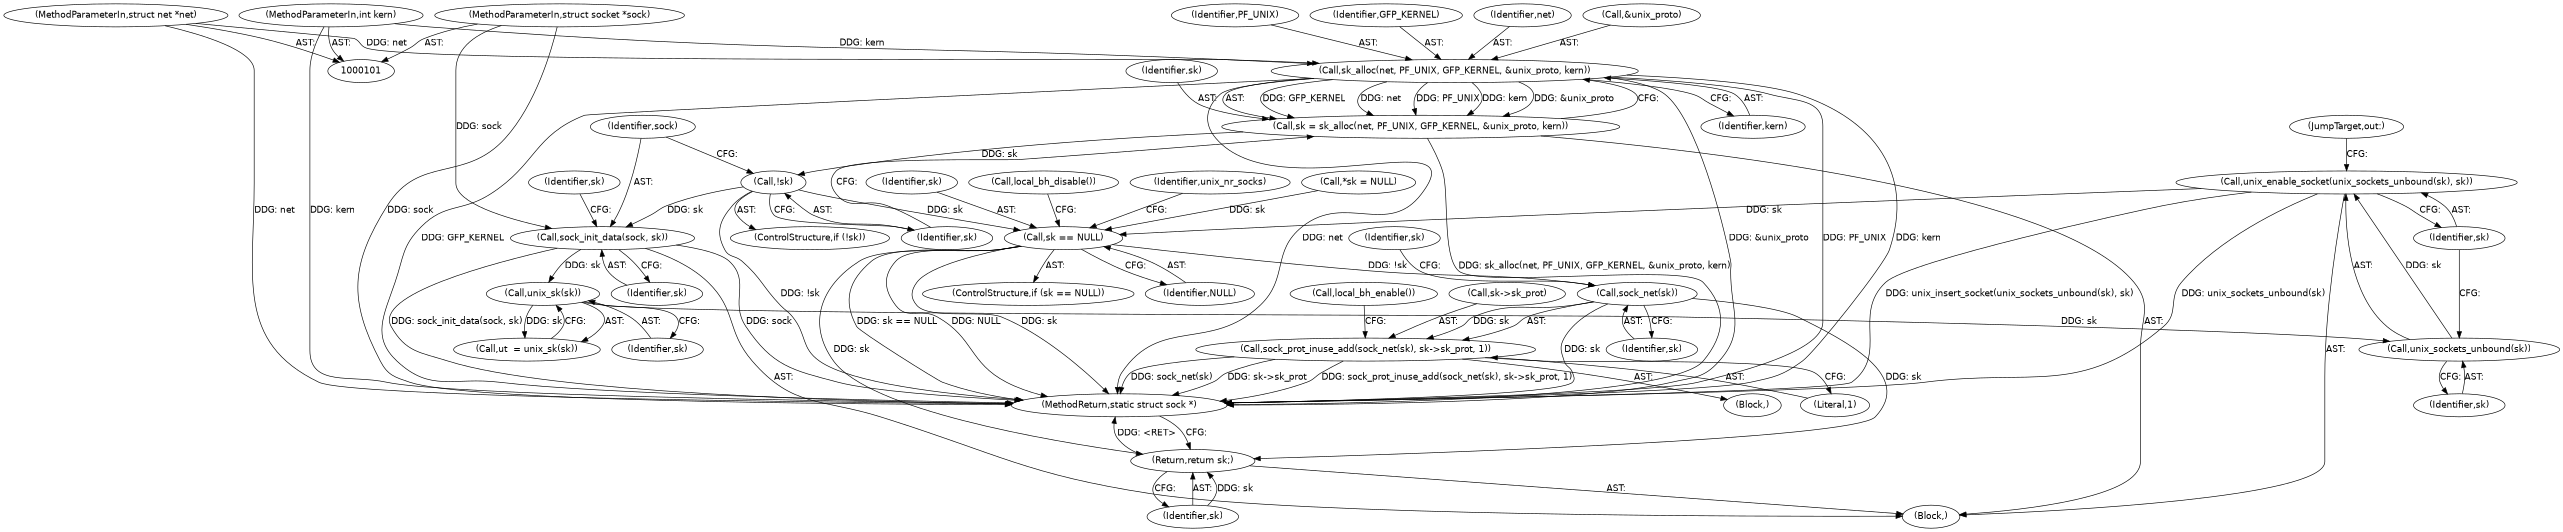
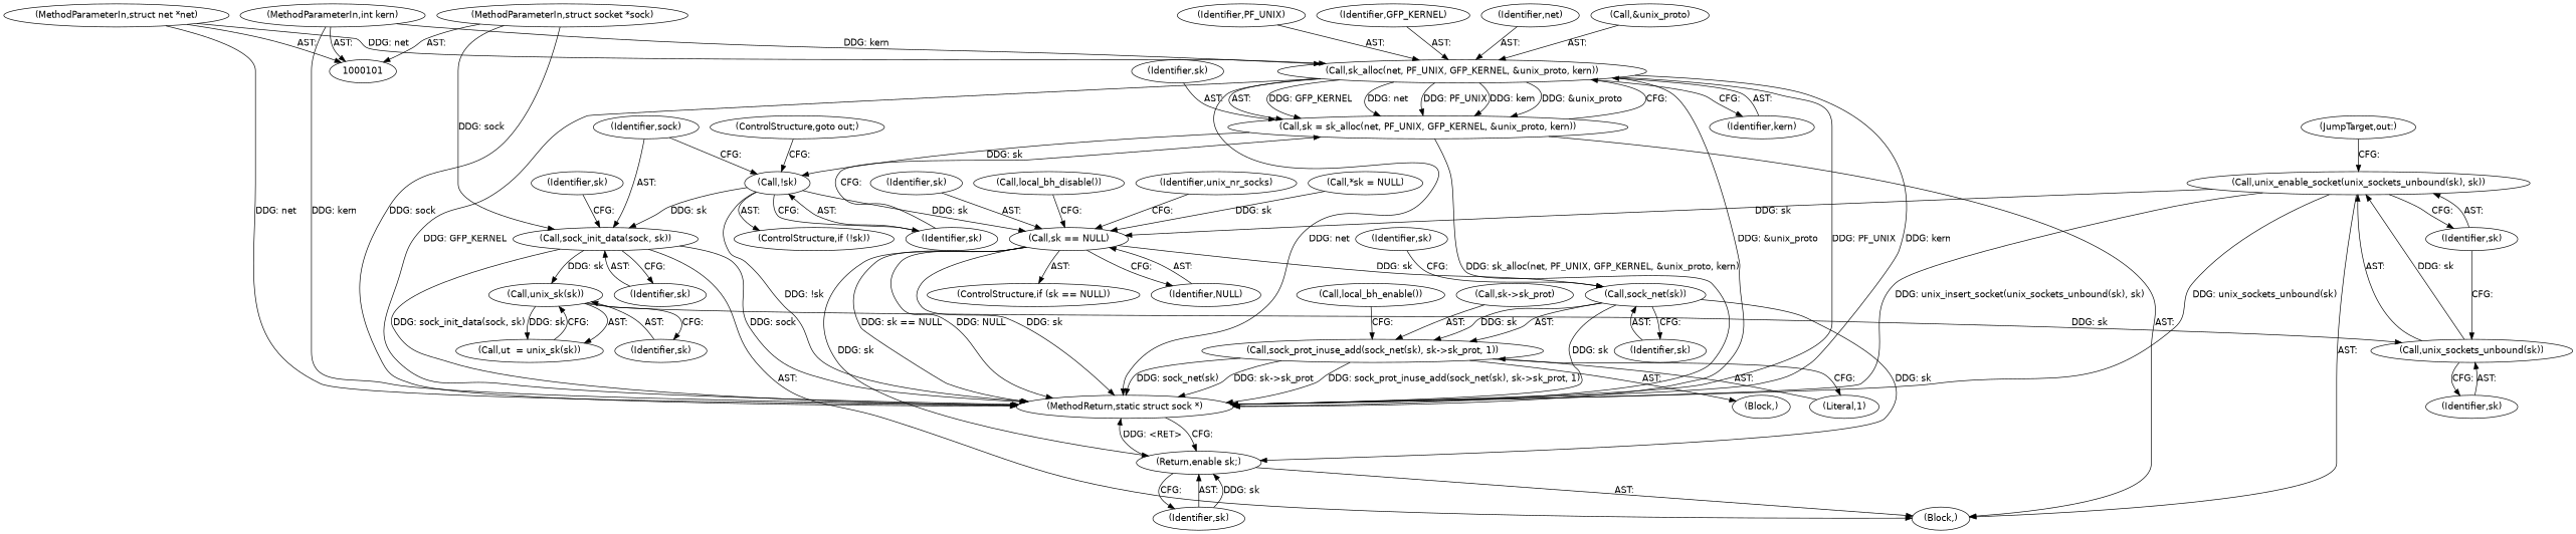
  digraph {
    fontname="DejaVu Sans"
    node [fontname="DejaVu Sans"]
    edge [fontname="DejaVu Sans"]
    n1 [label="(Call,unix_enable_socket(unix_sockets_unbound(sk), sk))"]
    n2 [label="(Call,sk == NULL)"]
    n3 [label="(MethodReturn,static struct sock *)"]
    n4 [label="(Identifier,sk)"]
    n5 [label="(Block,)"]
    n6 [label="(Call,sock_net(sk))"]
-   n7 [label="(Return,return sk;)"]
+   n7 [label="(Return,enable sk;)"]
    n8 [label="(ControlStructure,if (sk == NULL))"]
    n9 [label="(Identifier,NULL)"]
    n10 [label="(Call,unix_sockets_unbound(sk))"]
    n11 [label="(Identifier,sk)"]
    n12 [label="(Call,unix_sk(sk))"]
    n13 [label="(Call,u\t  = unix_sk(sk))"]
    n14 [label="(Identifier,sk)"]
    n15 [label="(Call,sock_init_data(sock, sk))"]
    n16 [label="(Identifier,sk)"]
    n17 [label="(MethodParameterIn,struct socket *sock)"]
    1000101
    n19 [label="(Call,!sk)"]
    n20 [label="(ControlStructure,if (!sk))"]
    n21 [label="(Identifier,sk)"]
    n22 [label="(Call,sk = sk_alloc(net, PF_UNIX, GFP_KERNEL, &unix_proto, kern))"]
    n23 [label="(Call,sk_alloc(net, PF_UNIX, GFP_KERNEL, &unix_proto, kern))"]
    n24 [label="(Identifier,kern)"]
    n25 [label="(MethodParameterIn,struct net *net)"]
    n26 [label="(MethodParameterIn,int kern)"]
    n27 [label="(Call,sock_prot_inuse_add(sock_net(sk), sk->sk_prot, 1))"]
    n28 [label="(Identifier,sk)"]
    n29 [label="(Identifier,sk)"]
    n30 [label="(Block,)"]
    n31 [label="(Literal,1)"]
    n32 [label="(Identifier,sock)"]
    n33 [label="(JumpTarget,out:)"]
    n34 [label="(Identifier,sk)"]
    n35 [label="(Identifier,sk)"]
    n36 [label="(Call,local_bh_disable())"]
    n37 [label="(Call,local_bh_enable())"]
    n38 [label="(Identifier,PF_UNIX)"]
    n39 [label="(Identifier,GFP_KERNEL)"]
    n40 [label="(Identifier,net)"]
+   n41 [label="(ControlStructure,goto out;)"]
    n42 [label="(Identifier,unix_nr_socks)"]
    n43 [label="(Identifier,sk)"]
    n44 [label="(Call,*sk = NULL)"]
    n45 [label="(Call,&unix_proto)"]
    n46 [label="(Call,sk->sk_prot)"]
    n47 [label="(Identifier,sk)"]
    n1 -> n2 [label="DDG: sk"]
    n1 -> n3 [label="DDG: unix_insert_socket(unix_sockets_unbound(sk), sk)"]
    n1 -> n3 [label="DDG: unix_sockets_unbound(sk)"]
    n1 -> n4 [label="CFG: "]
    n1 -> n5 [label="AST: "]
    n2 -> n3 [label="DDG: sk == NULL"]
    n2 -> n3 [label="DDG: NULL"]
    n2 -> n3 [label="DDG: sk"]
-   n2 -> n6 [label="DDG: !sk"]
+   n2 -> n6 [label="DDG: sk"]
    n2 -> n7 [label="DDG: sk"]
    n2 -> n8 [label="AST: "]
    n2 -> n9 [label="CFG: "]
    n3 -> n7 [label="CFG: "]
    n4 -> n1 [label="AST: "]
    n4 -> n10 [label="CFG: "]
    n6 -> n3 [label="DDG: sk"]
    n6 -> n7 [label="DDG: sk"]
    n6 -> n27 [label="AST: "]
    n6 -> n27 [label="DDG: sk"]
    n6 -> n28 [label="CFG: "]
    n7 -> n3 [label="DDG: <RET>"]
    n7 -> n5 [label="AST: "]
    n7 -> n29 [label="CFG: "]
    n9 -> n2 [label="AST: "]
    n10 -> n1 [label="AST: "]
    n10 -> n1 [label="DDG: sk"]
    n10 -> n11 [label="CFG: "]
    n11 -> n10 [label="AST: "]
    n12 -> n10 [label="DDG: sk"]
    n12 -> n13 [label="AST: "]
    n12 -> n13 [label="DDG: sk"]
    n12 -> n14 [label="CFG: "]
    n13 -> n12 [label="CFG: "]
    n14 -> n12 [label="AST: "]
    n15 -> n3 [label="DDG: sock"]
    n15 -> n3 [label="DDG: sock_init_data(sock, sk)"]
    n15 -> n5 [label="AST: "]
    n15 -> n12 [label="DDG: sk"]
    n15 -> n16 [label="CFG: "]
    n16 -> n15 [label="AST: "]
    n17 -> n3 [label="DDG: sock"]
    n17 -> n15 [label="DDG: sock"]
    n17 -> 1000101 [label="AST: "]
    n19 -> n2 [label="DDG: sk"]
    n19 -> n3 [label="DDG: !sk"]
    n19 -> n15 [label="DDG: sk"]
    n19 -> n20 [label="AST: "]
    n19 -> n21 [label="CFG: "]
    n21 -> n19 [label="AST: "]
    n21 -> n22 [label="CFG: "]
    n22 -> n3 [label="DDG: sk_alloc(net, PF_UNIX, GFP_KERNEL, &unix_proto, kern)"]
    n22 -> n5 [label="AST: "]
    n22 -> n19 [label="DDG: sk"]
    n22 -> n23 [label="CFG: "]
    n23 -> n3 [label="DDG: GFP_KERNEL"]
    n23 -> n3 [label="DDG: net"]
    n23 -> n3 [label="DDG: &unix_proto"]
    n23 -> n3 [label="DDG: PF_UNIX"]
    n23 -> n3 [label="DDG: kern"]
    n23 -> n22 [label="AST: "]
    n23 -> n22 [label="DDG: GFP_KERNEL"]
    n23 -> n22 [label="DDG: net"]
    n23 -> n22 [label="DDG: PF_UNIX"]
    n23 -> n22 [label="DDG: kern"]
    n23 -> n22 [label="DDG: &unix_proto"]
    n23 -> n24 [label="CFG: "]
    n24 -> n23 [label="AST: "]
    n25 -> n3 [label="DDG: net"]
    n25 -> 1000101 [label="AST: "]
    n25 -> n23 [label="DDG: net"]
    n26 -> n3 [label="DDG: kern"]
    n26 -> 1000101 [label="AST: "]
    n26 -> n23 [label="DDG: kern"]
    n27 -> n3 [label="DDG: sock_net(sk)"]
    n27 -> n3 [label="DDG: sk->sk_prot"]
    n27 -> n3 [label="DDG: sock_prot_inuse_add(sock_net(sk), sk->sk_prot, 1)"]
    n27 -> n30 [label="AST: "]
    n27 -> n31 [label="CFG: "]
    n28 -> n6 [label="AST: "]
    n29 -> n7 [label="AST: "]
    n29 -> n7 [label="DDG: sk"]
    n31 -> n27 [label="AST: "]
    n32 -> n15 [label="AST: "]
    n32 -> n19 [label="CFG: "]
    n33 -> n1 [label="CFG: "]
    n34 -> n15 [label="CFG: "]
    n35 -> n2 [label="AST: "]
    n36 -> n2 [label="CFG: "]
    n37 -> n27 [label="CFG: "]
    n38 -> n23 [label="AST: "]
    n39 -> n23 [label="AST: "]
    n40 -> n23 [label="AST: "]
+   n41 -> n19 [label="CFG: "]
    n42 -> n2 [label="CFG: "]
    n43 -> n6 [label="CFG: "]
    n44 -> n2 [label="DDG: sk"]
    n45 -> n23 [label="AST: "]
    n46 -> n27 [label="AST: "]
    n47 -> n22 [label="AST: "]
  }
